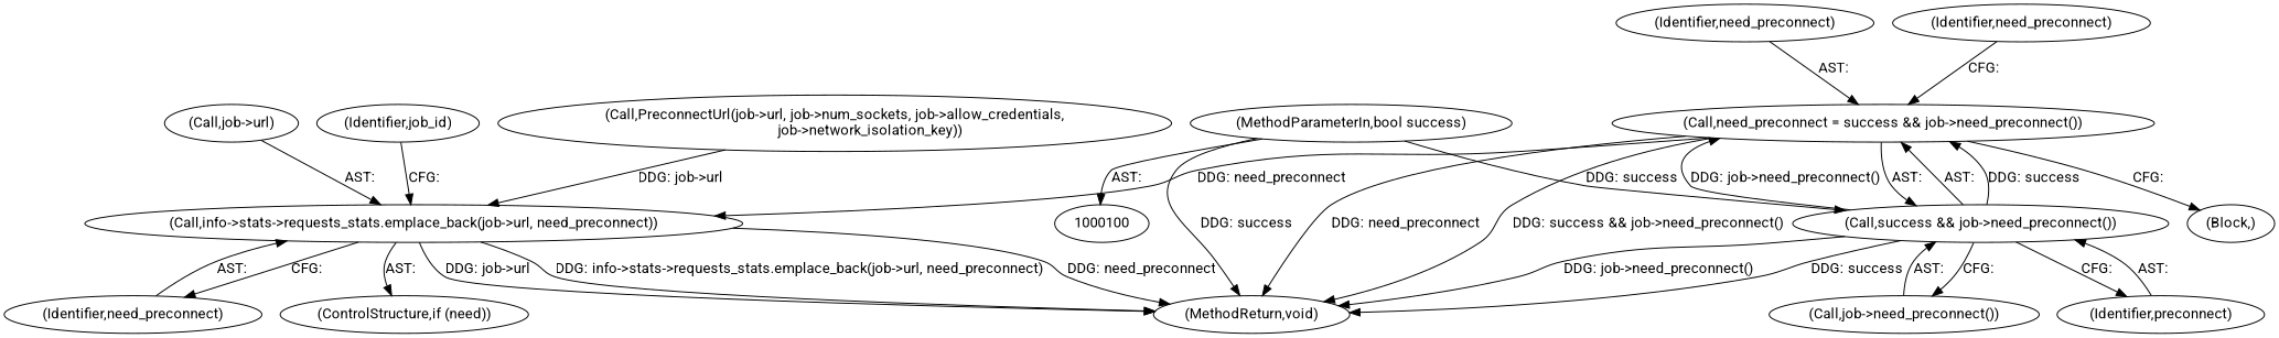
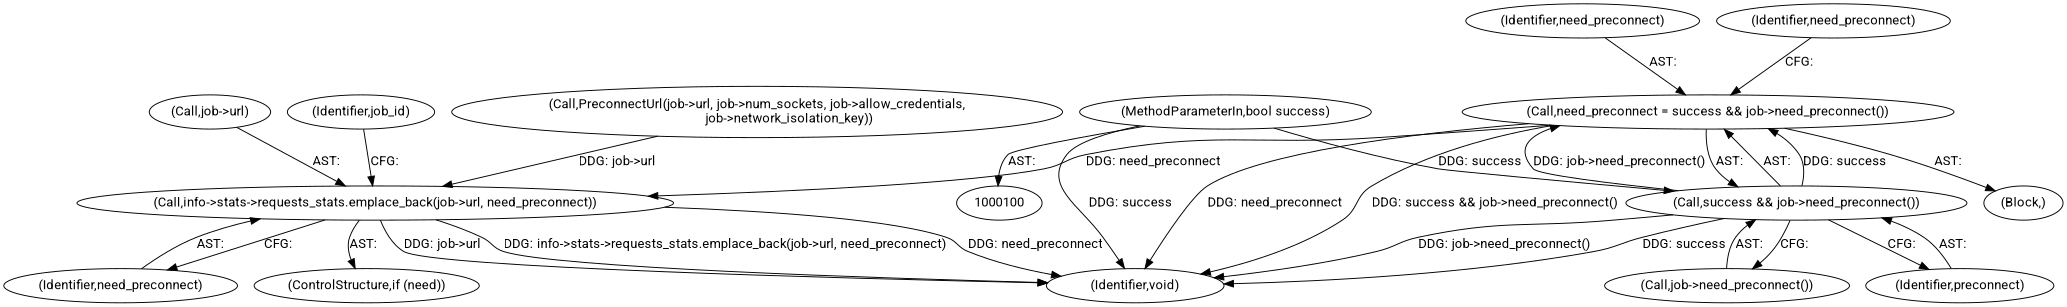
  digraph {
    fontname=Roboto
    node [fontname=Roboto]
    edge [fontname=Roboto]
    n1 [label="(Call,need_preconnect = success && job->need_preconnect())"]
    n2 [label="(Call,success && job->need_preconnect())"]
    n3 [label="(Call,info->stats->requests_stats.emplace_back(job->url, need_preconnect))"]
    n4 [label="(Block,)"]
-   n5 [label="(MethodReturn,void)"]
+   n5 [label="(Identifier,void)"]
    n6 [label="(Identifier,preconnect)"]
    n7 [label="(Call,job->need_preconnect())"]
    n8 [label="(Identifier,need_preconnect)"]
    n9 [label="(ControlStructure,if (need))"]
    n10 [label="(MethodParameterIn,bool success)"]
    1000100
    n12 [label="(Call,job->url)"]
    n13 [label="(Identifier,job_id)"]
    n14 [label="(Identifier,need_preconnect)"]
    n15 [label="(Call,PreconnectUrl(job->url, job->num_sockets, job->allow_credentials,\n                  job->network_isolation_key))"]
    n16 [label="(Identifier,need_preconnect)"]
    n1 -> n2 [label="AST: "]
    n1 -> n3 [label="DDG: need_preconnect"]
-   n1 -> n4 [label="CFG: "]
+   n1 -> n4 [label="AST: "]
    n1 -> n5 [label="DDG: need_preconnect"]
    n1 -> n5 [label="DDG: success && job->need_preconnect()"]
    n2 -> n1 [label="AST: "]
    n2 -> n1 [label="DDG: success"]
    n2 -> n1 [label="DDG: job->need_preconnect()"]
    n2 -> n5 [label="DDG: success"]
    n2 -> n5 [label="DDG: job->need_preconnect()"]
    n2 -> n6 [label="CFG: "]
    n2 -> n7 [label="CFG: "]
    n3 -> n5 [label="DDG: job->url"]
    n3 -> n5 [label="DDG: info->stats->requests_stats.emplace_back(job->url, need_preconnect)"]
    n3 -> n5 [label="DDG: need_preconnect"]
    n3 -> n8 [label="CFG: "]
    n3 -> n9 [label="AST: "]
    n6 -> n2 [label="AST: "]
    n7 -> n2 [label="AST: "]
    n8 -> n3 [label="AST: "]
    n10 -> n2 [label="DDG: success"]
    n10 -> n5 [label="DDG: success"]
    n10 -> 1000100 [label="AST: "]
    n12 -> n3 [label="AST: "]
    n13 -> n3 [label="CFG: "]
    n14 -> n1 [label="AST: "]
    n15 -> n3 [label="DDG: job->url"]
    n16 -> n1 [label="CFG: "]
  }
